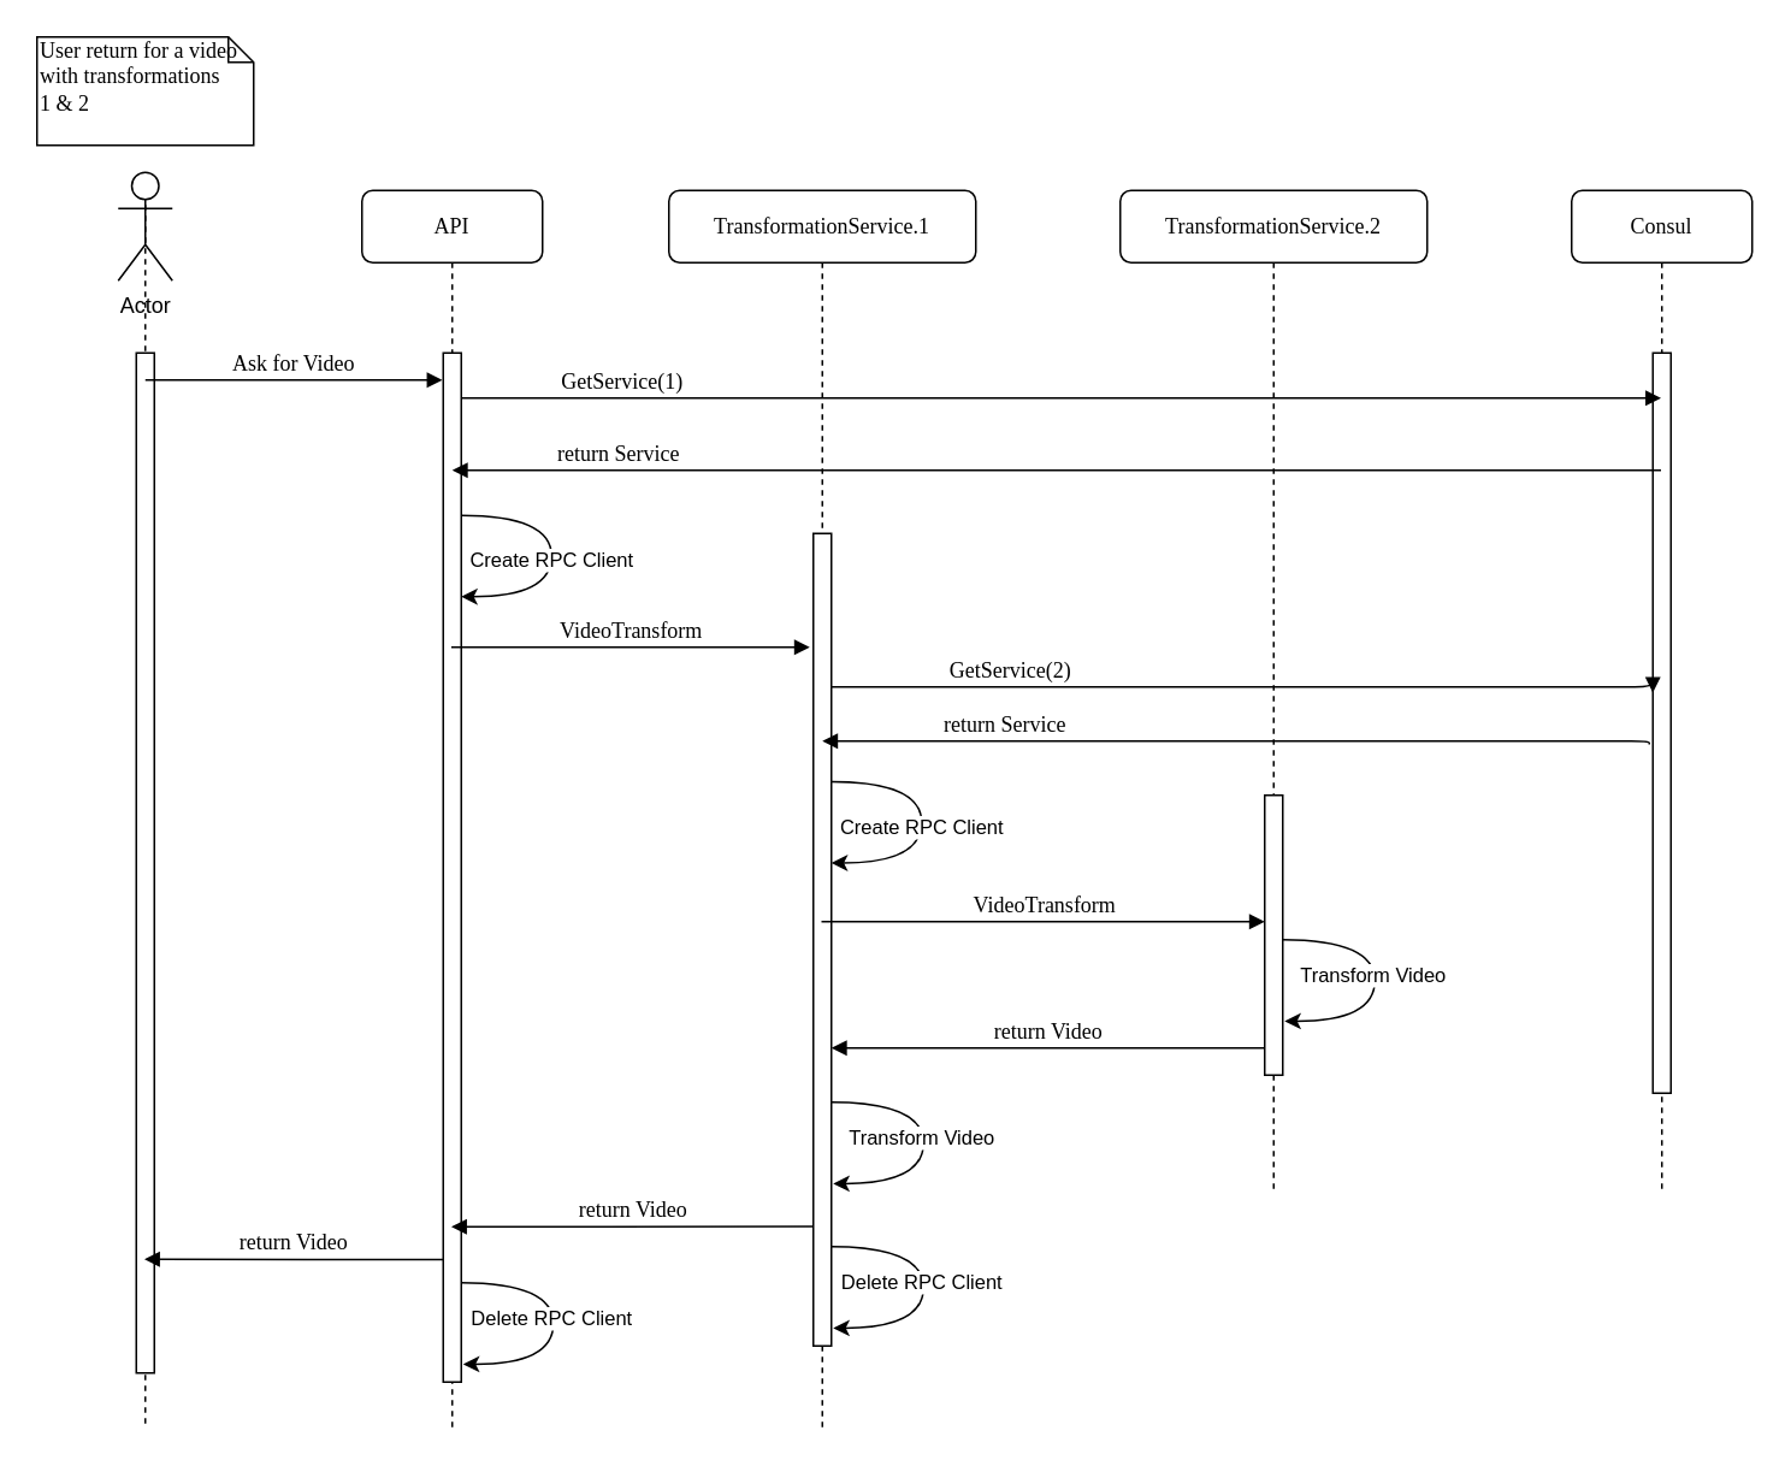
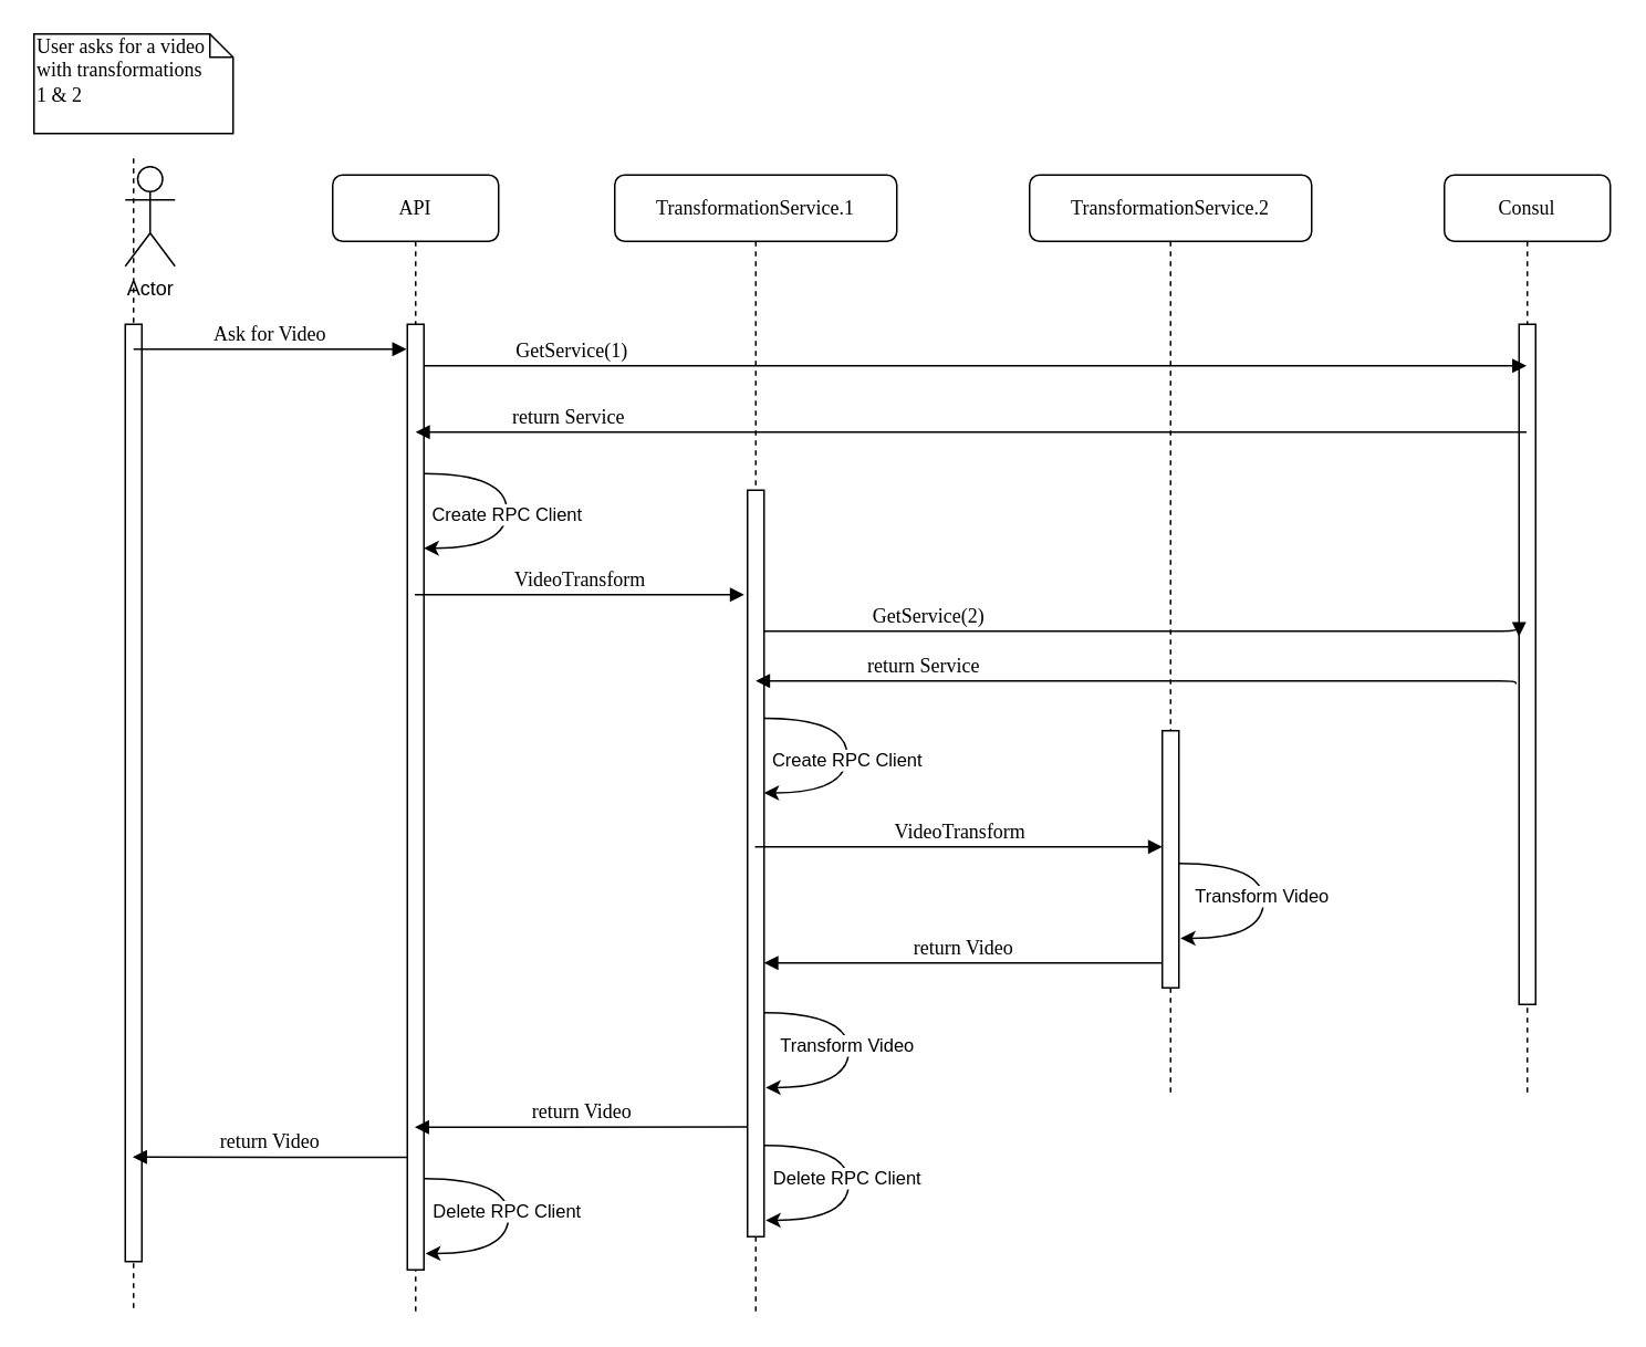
  <mxCell id="0" />
  <mxCell id="1" parent="0" />
  <mxCell id="2" value="Consul" style="shape=umlLifeline;perimeter=lifelinePerimeter;whiteSpace=wrap;html=1;container=1;collapsible=0;recursiveResize=0;outlineConnect=0;rounded=1;shadow=0;comic=0;labelBackgroundColor=none;strokeWidth=1;fontFamily=Verdana;fontSize=12;align=center;" parent="1" vertex="1"><mxGeometry x="870" y="105" width="100" height="555" as="geometry" /></mxCell>
  <mxCell id="3" value="" style="html=1;points=[];perimeter=orthogonalPerimeter;rounded=0;shadow=0;comic=0;labelBackgroundColor=none;strokeWidth=1;fontFamily=Verdana;fontSize=12;align=center;" vertex="1" parent="2"><mxGeometry x="45" y="90" width="10" height="410" as="geometry" /></mxCell>
  <mxCell id="4" value="" style="shape=umlLifeline;perimeter=lifelinePerimeter;whiteSpace=wrap;html=1;container=1;collapsible=0;recursiveResize=0;outlineConnect=0;rounded=1;shadow=0;comic=0;labelBackgroundColor=none;strokeWidth=1;fontFamily=Verdana;fontSize=12;align=center;size=0;" parent="1" vertex="1"><mxGeometry x="30" y="95" width="100" height="695" as="geometry" /></mxCell>
- <mxCell id="5" value="Actor" style="shape=umlActor;verticalLabelPosition=bottom;verticalAlign=top;html=1;outlineConnect=0;" parent="4" vertex="1"><mxGeometry x="35" width="30" height="60" as="geometry" /></mxCell>
- <mxCell id="6" value="&lt;div&gt;User return for a video with transformations &lt;br&gt;&lt;/div&gt;&lt;div&gt;1 &amp;amp; 2&lt;/div&gt;" style="shape=note;whiteSpace=wrap;html=1;size=14;verticalAlign=top;align=left;spacingTop=-6;rounded=0;shadow=0;comic=0;labelBackgroundColor=none;strokeWidth=1;fontFamily=Verdana;fontSize=12" parent="1" vertex="1"><mxGeometry x="20" y="20" width="120" height="60" as="geometry" /></mxCell>
+ <mxCell id="5" value="Actor" style="shape=umlActor;verticalLabelPosition=bottom;verticalAlign=top;html=1;outlineConnect=0;" parent="4" vertex="1"><mxGeometry x="45" y="5" width="30" height="60" as="geometry" /></mxCell>
+ <mxCell id="6" value="&lt;div&gt;User asks for a video with transformations &lt;br&gt;&lt;/div&gt;&lt;div&gt;1 &amp;amp; 2&lt;/div&gt;" style="shape=note;whiteSpace=wrap;html=1;size=14;verticalAlign=top;align=left;spacingTop=-6;rounded=0;shadow=0;comic=0;labelBackgroundColor=none;strokeWidth=1;fontFamily=Verdana;fontSize=12" parent="1" vertex="1"><mxGeometry x="20" y="20" width="120" height="60" as="geometry" /></mxCell>
  <mxCell id="7" value="API" style="shape=umlLifeline;perimeter=lifelinePerimeter;whiteSpace=wrap;html=1;container=1;collapsible=0;recursiveResize=0;outlineConnect=0;rounded=1;shadow=0;comic=0;labelBackgroundColor=none;strokeWidth=1;fontFamily=Verdana;fontSize=12;align=center;" parent="1" vertex="1"><mxGeometry x="200" y="105" width="100" height="685" as="geometry" /></mxCell>
  <mxCell id="8" value="" style="html=1;points=[];perimeter=orthogonalPerimeter;rounded=0;shadow=0;comic=0;labelBackgroundColor=none;strokeWidth=1;fontFamily=Verdana;fontSize=12;align=center;" parent="7" vertex="1"><mxGeometry x="45" y="90" width="10" height="570" as="geometry" /></mxCell>
  <mxCell id="9" value="GetService(1)" style="html=1;verticalAlign=bottom;endArrow=block;labelBackgroundColor=none;fontFamily=Verdana;fontSize=12;edgeStyle=elbowEdgeStyle;elbow=vertical;" parent="7" target="2" edge="1"><mxGeometry x="-0.733" relative="1" as="geometry"><mxPoint x="55" y="115" as="sourcePoint" /><mxPoint x="155" y="165" as="targetPoint" /><Array as="points"><mxPoint x="125" y="115" /><mxPoint x="249" y="65" /></Array><mxPoint as="offset" /></mxGeometry></mxCell>
  <mxCell id="10" value="&lt;div&gt;Create RPC Client&lt;/div&gt;" style="endArrow=classic;html=1;curved=1;" edge="1" parent="7"><mxGeometry x="0.035" width="50" height="50" relative="1" as="geometry"><mxPoint x="55" y="180" as="sourcePoint" /><mxPoint x="55" y="225" as="targetPoint" /><Array as="points"><mxPoint x="105" y="180" /><mxPoint x="105" y="225" /></Array><mxPoint as="offset" /></mxGeometry></mxCell>
  <mxCell id="11" value="&lt;div&gt;Delete RPC Client&lt;/div&gt;" style="endArrow=classic;html=1;curved=1;" edge="1" parent="7"><mxGeometry x="-0.029" y="-1" width="50" height="50" relative="1" as="geometry"><mxPoint x="55" y="605" as="sourcePoint" /><mxPoint x="56" y="650.1" as="targetPoint" /><Array as="points"><mxPoint x="106" y="605.1" /><mxPoint x="106" y="650.1" /></Array><mxPoint as="offset" /></mxGeometry></mxCell>
  <mxCell id="12" value="" style="html=1;points=[];perimeter=orthogonalPerimeter;rounded=0;shadow=0;comic=0;labelBackgroundColor=none;strokeWidth=1;fontFamily=Verdana;fontSize=12;align=center;" parent="1" vertex="1"><mxGeometry x="75" y="195" width="10" height="565" as="geometry" /></mxCell>
  <mxCell id="13" value="TransformationService.1" style="shape=umlLifeline;perimeter=lifelinePerimeter;whiteSpace=wrap;html=1;container=1;collapsible=0;recursiveResize=0;outlineConnect=0;rounded=1;shadow=0;comic=0;labelBackgroundColor=none;strokeWidth=1;fontFamily=Verdana;fontSize=12;align=center;" parent="1" vertex="1"><mxGeometry x="370" y="105" width="170" height="685" as="geometry" /></mxCell>
  <mxCell id="14" value="" style="html=1;points=[];perimeter=orthogonalPerimeter;rounded=0;shadow=0;comic=0;labelBackgroundColor=none;strokeWidth=1;fontFamily=Verdana;fontSize=12;align=center;" parent="13" vertex="1"><mxGeometry x="80" y="190" width="10" height="450" as="geometry" /></mxCell>
  <mxCell id="15" value="&lt;div&gt;Create RPC Client&lt;/div&gt;" style="endArrow=classic;html=1;curved=1;" edge="1" parent="13"><mxGeometry x="0.035" width="50" height="50" relative="1" as="geometry"><mxPoint x="90" y="327.5" as="sourcePoint" /><mxPoint x="90" y="372.5" as="targetPoint" /><Array as="points"><mxPoint x="140" y="327.5" /><mxPoint x="140" y="372.5" /></Array><mxPoint as="offset" /></mxGeometry></mxCell>
  <mxCell id="16" value="&lt;div&gt;Transform Video&lt;/div&gt;" style="endArrow=classic;html=1;curved=1;" edge="1" parent="13"><mxGeometry x="-0.029" y="-1" width="50" height="50" relative="1" as="geometry"><mxPoint x="90" y="505" as="sourcePoint" /><mxPoint x="91" y="550.1" as="targetPoint" /><Array as="points"><mxPoint x="141" y="505.1" /><mxPoint x="141" y="550.1" /></Array><mxPoint as="offset" /></mxGeometry></mxCell>
  <mxCell id="17" value="&lt;div&gt;Delete RPC Client&lt;/div&gt;" style="endArrow=classic;html=1;curved=1;" edge="1" parent="13"><mxGeometry x="-0.029" y="-1" width="50" height="50" relative="1" as="geometry"><mxPoint x="90" y="585" as="sourcePoint" /><mxPoint x="91" y="630.1" as="targetPoint" /><Array as="points"><mxPoint x="141" y="585.1" /><mxPoint x="141" y="630.1" /></Array><mxPoint as="offset" /></mxGeometry></mxCell>
  <mxCell id="18" value="TransformationService.2" style="shape=umlLifeline;perimeter=lifelinePerimeter;whiteSpace=wrap;html=1;container=1;collapsible=0;recursiveResize=0;outlineConnect=0;rounded=1;shadow=0;comic=0;labelBackgroundColor=none;strokeWidth=1;fontFamily=Verdana;fontSize=12;align=center;" vertex="1" parent="1"><mxGeometry x="620" y="105" width="170" height="555" as="geometry" /></mxCell>
  <mxCell id="19" value="" style="html=1;points=[];perimeter=orthogonalPerimeter;rounded=0;shadow=0;comic=0;labelBackgroundColor=none;strokeWidth=1;fontFamily=Verdana;fontSize=12;align=center;" vertex="1" parent="18"><mxGeometry x="80" y="335" width="10" height="155" as="geometry" /></mxCell>
  <mxCell id="20" value="&lt;div&gt;return Video&lt;/div&gt;" style="html=1;verticalAlign=bottom;endArrow=block;labelBackgroundColor=none;fontFamily=Verdana;fontSize=12;edgeStyle=elbowEdgeStyle;elbow=vertical;" edge="1" parent="18"><mxGeometry relative="1" as="geometry"><mxPoint x="80" y="475" as="sourcePoint" /><mxPoint x="-160" y="475" as="targetPoint" /></mxGeometry></mxCell>
  <mxCell id="21" value="&lt;div&gt;Transform Video&lt;/div&gt;" style="endArrow=classic;html=1;curved=1;" edge="1" parent="18"><mxGeometry x="-0.029" y="-1" width="50" height="50" relative="1" as="geometry"><mxPoint x="90" y="415" as="sourcePoint" /><mxPoint x="91" y="460.1" as="targetPoint" /><Array as="points"><mxPoint x="141" y="415.1" /><mxPoint x="141" y="460.1" /></Array><mxPoint as="offset" /></mxGeometry></mxCell>
  <mxCell id="22" value="return Service" style="html=1;verticalAlign=bottom;endArrow=block;labelBackgroundColor=none;fontFamily=Verdana;fontSize=12;edgeStyle=elbowEdgeStyle;elbow=vertical;entryX=0.5;entryY=0.114;entryDx=0;entryDy=0;entryPerimeter=0;" edge="1" parent="1" source="2" target="8"><mxGeometry x="0.731" relative="1" as="geometry"><mxPoint x="900" y="260" as="sourcePoint" /><mxPoint x="330" y="260" as="targetPoint" /><mxPoint x="1" as="offset" /></mxGeometry></mxCell>
  <mxCell id="23" value="VideoTransform" style="html=1;verticalAlign=bottom;endArrow=block;labelBackgroundColor=none;fontFamily=Verdana;fontSize=12;edgeStyle=elbowEdgeStyle;elbow=vertical;entryX=-0.2;entryY=0.14;entryDx=0;entryDy=0;entryPerimeter=0;" edge="1" parent="1" source="7" target="14"><mxGeometry relative="1" as="geometry"><mxPoint x="260" y="320" as="sourcePoint" /><mxPoint x="420" y="360" as="targetPoint" /></mxGeometry></mxCell>
  <mxCell id="24" value="GetService(2)" style="html=1;verticalAlign=bottom;endArrow=block;labelBackgroundColor=none;fontFamily=Verdana;fontSize=12;edgeStyle=elbowEdgeStyle;elbow=vertical;entryX=0;entryY=0.459;entryDx=0;entryDy=0;entryPerimeter=0;" edge="1" parent="1" target="3"><mxGeometry x="-0.567" relative="1" as="geometry"><mxPoint x="460" y="380" as="sourcePoint" /><mxPoint x="910" y="380" as="targetPoint" /><Array as="points"><mxPoint x="660" y="380" /></Array><mxPoint as="offset" /></mxGeometry></mxCell>
  <mxCell id="25" value="&lt;div&gt;Ask for Video&lt;/div&gt;" style="html=1;verticalAlign=bottom;endArrow=block;labelBackgroundColor=none;fontFamily=Verdana;fontSize=12;edgeStyle=elbowEdgeStyle;elbow=vertical;" edge="1" parent="1"><mxGeometry relative="1" as="geometry"><mxPoint x="80" y="210" as="sourcePoint" /><mxPoint x="244.5" y="210" as="targetPoint" /></mxGeometry></mxCell>
  <mxCell id="26" value="return Service" style="html=1;verticalAlign=bottom;endArrow=block;labelBackgroundColor=none;fontFamily=Verdana;fontSize=12;edgeStyle=elbowEdgeStyle;elbow=vertical;exitX=-0.2;exitY=0.529;exitDx=0;exitDy=0;exitPerimeter=0;" edge="1" parent="1" source="3"><mxGeometry x="0.562" relative="1" as="geometry"><mxPoint x="885" y="360" as="sourcePoint" /><mxPoint x="455" y="410" as="targetPoint" /><mxPoint as="offset" /><Array as="points"><mxPoint x="670" y="410" /><mxPoint x="680" y="420" /></Array></mxGeometry></mxCell>
  <mxCell id="27" value="VideoTransform" style="html=1;verticalAlign=bottom;endArrow=block;labelBackgroundColor=none;fontFamily=Verdana;fontSize=12;edgeStyle=elbowEdgeStyle;elbow=vertical;" edge="1" parent="1" source="13" target="19"><mxGeometry relative="1" as="geometry"><mxPoint x="460" y="430" as="sourcePoint" /><mxPoint x="690" y="460" as="targetPoint" /><Array as="points"><mxPoint x="670" y="510" /><mxPoint x="520" y="500" /><mxPoint x="510" y="490" /><mxPoint x="590" y="460" /><mxPoint x="680" y="460" /><mxPoint x="670" y="464" /></Array></mxGeometry></mxCell>
  <mxCell id="28" value="&lt;div&gt;return Video&lt;/div&gt;" style="html=1;verticalAlign=bottom;endArrow=block;labelBackgroundColor=none;fontFamily=Verdana;fontSize=12;edgeStyle=elbowEdgeStyle;elbow=vertical;exitX=0;exitY=0.853;exitDx=0;exitDy=0;exitPerimeter=0;" edge="1" parent="1" source="14" target="7"><mxGeometry relative="1" as="geometry"><mxPoint x="450" y="454" as="sourcePoint" /><mxPoint x="320" y="680" as="targetPoint" /></mxGeometry></mxCell>
  <mxCell id="29" value="&lt;div&gt;return Video&lt;/div&gt;" style="html=1;verticalAlign=bottom;endArrow=block;labelBackgroundColor=none;fontFamily=Verdana;fontSize=12;edgeStyle=elbowEdgeStyle;elbow=vertical;exitX=0;exitY=0.881;exitDx=0;exitDy=0;exitPerimeter=0;" edge="1" parent="1" source="8" target="4"><mxGeometry relative="1" as="geometry"><mxPoint x="180" y="490" as="sourcePoint" /><mxPoint x="140" y="700" as="targetPoint" /></mxGeometry></mxCell>
